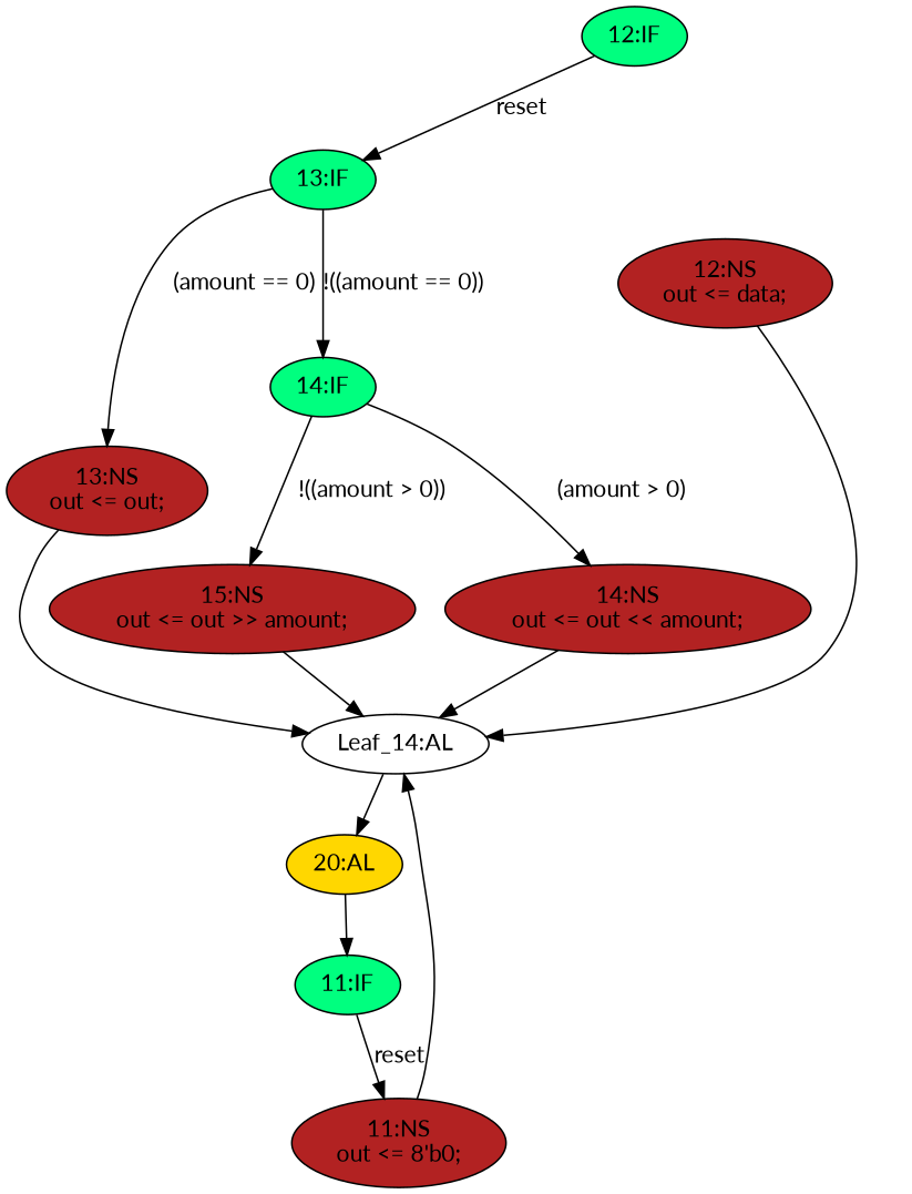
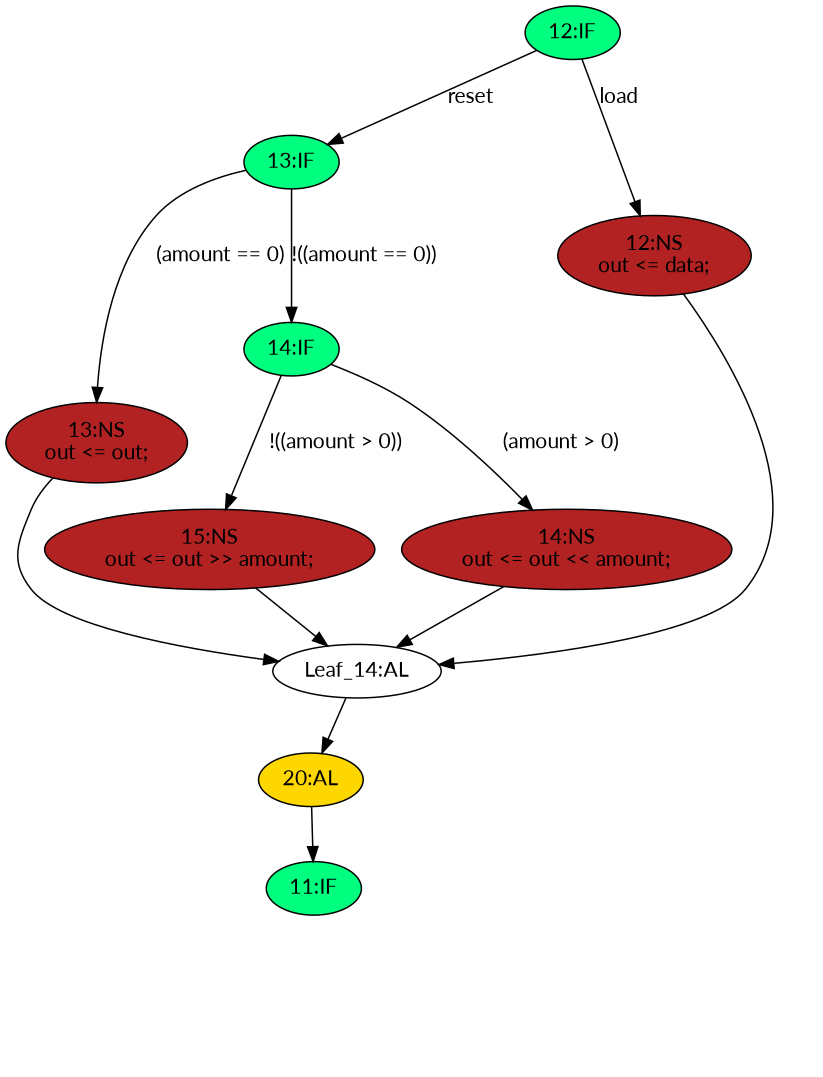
  strict digraph {
    fontname=Lato
    node [fillcolor=firebrick fontname=Lato statements="[]" style=filled typ=NonblockingSubstitution]
    edge [cond="[]" fontname=Lato lineno=None]
    n1 [ast="<pyverilog.vparser.ast.IfStatement object at 0x7f15328f1250>" fillcolor=springgreen label="12:IF" typ=IfStatement]
    n2 [ast="<pyverilog.vparser.ast.IfStatement object at 0x7f15328e6ad0>" fillcolor=springgreen label="13:IF" typ=IfStatement]
    n3 [ast="<pyverilog.vparser.ast.NonblockingSubstitution object at 0x7f15328f1050>" label="12:NS\nout <= data;" statements="[<pyverilog.vparser.ast.NonblockingSubstitution object at 0x7f15328f1050>]"]
    n4 [ast="<pyverilog.vparser.ast.NonblockingSubstitution object at 0x7f15328e6150>" label="13:NS\nout <= out;" statements="[<pyverilog.vparser.ast.NonblockingSubstitution object at 0x7f15328e6150>]"]
    n5 [ast="<pyverilog.vparser.ast.IfStatement object at 0x7f1532960450>" fillcolor=springgreen label="14:IF" typ=IfStatement]
    n6 [def_var="['out']" label="Leaf_14:AL" fillcolor="" statements="" style="" typ=""]
    n7 [ast="<pyverilog.vparser.ast.NonblockingSubstitution object at 0x7f1532906150>" label="15:NS\nout <= out >> amount;" statements="[<pyverilog.vparser.ast.NonblockingSubstitution object at 0x7f1532906150>]"]
    n8 [ast="<pyverilog.vparser.ast.NonblockingSubstitution object at 0x7f15329607d0>" label="14:NS\nout <= out << amount;" statements="[<pyverilog.vparser.ast.NonblockingSubstitution object at 0x7f15329607d0>]"]
    n9 [ast="<pyverilog.vparser.ast.Always object at 0x7f15328e3210>" clk_sens=True fillcolor=gold label="20:AL" sens="['clk', 'reset']" typ=Always use_var="['load', 'reset', 'amount', 'data', 'out']"]
    n10 [ast="<pyverilog.vparser.ast.IfStatement object at 0x7f153288e290>" fillcolor=springgreen label="11:IF" typ=IfStatement]
-   n11 [ast="<pyverilog.vparser.ast.NonblockingSubstitution object at 0x7f153288e550>" label="11:NS\nout <= 8'b0;" statements="[<pyverilog.vparser.ast.NonblockingSubstitution object at 0x7f153288e550>]"]
    n1 -> n2 [cond="['load']" label=reset lineno=12]
+   n1 -> n3 [cond="['load']" label=load lineno=12]
    n2 -> n4 [cond="['amount']" label="(amount == 0)" lineno=13]
    n2 -> n5 [cond="['amount']" label="!((amount == 0))" lineno=13]
    n3 -> n6
    n4 -> n6
    n5 -> n7 [cond="['amount']" label="!((amount > 0))" lineno=14]
    n5 -> n8 [cond="['amount']" label="(amount > 0)" lineno=14]
    n6 -> n9 [cond="" lineno=""]
    n7 -> n6
    n8 -> n6
    n9 -> n10
-   n10 -> n11 [cond="['reset']" label=reset lineno=11]
-   n11 -> n6
  }
